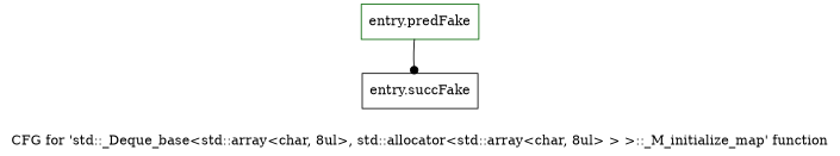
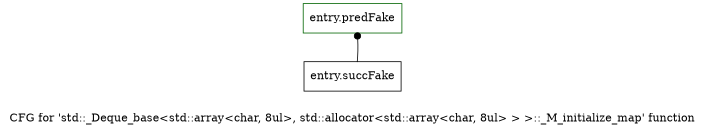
  digraph {
    label="CFG for 'std::_Deque_base\<std::array\<char, 8ul\>, std::allocator\<std::array\<char, 8ul\> \> \>::_M_initialize_map' function"
    node [shape=record]
    n1 [label="{entry.predFake}" color=darkgreen]
    n2 [filename="/tools/Xilinx/Vitis_HLS/2023.1/tps/lnx64/gcc-8.3.0/lib/gcc/x86_64-pc-linux-gnu/8.3.0/../../../../include/c++/8.3.0/bits/stl_deque.h" label="{entry.succFake}" linenumber=717 color=black]
-   n1 -> n2 [execusionnum=1 filename="/tools/Xilinx/Vitis_HLS/2023.1/tps/lnx64/gcc-8.3.0/lib/gcc/x86_64-pc-linux-gnu/8.3.0/../../../../include/c++/8.3.0/bits/stl_deque.h" arrowhead=dot]
+   n2 -> n1 [execusionnum=1 filename="/tools/Xilinx/Vitis_HLS/2023.1/tps/lnx64/gcc-8.3.0/lib/gcc/x86_64-pc-linux-gnu/8.3.0/../../../../include/c++/8.3.0/bits/stl_deque.h" arrowhead=dot]
  }
